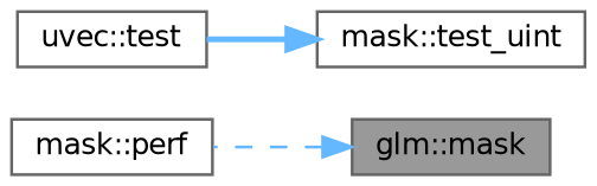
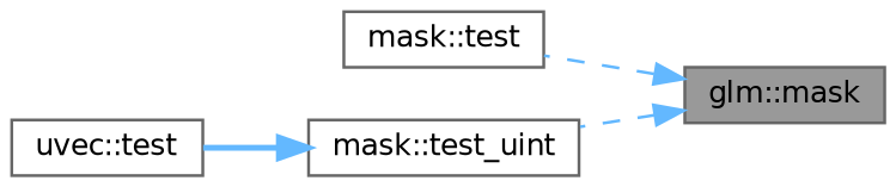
  digraph {
    rankdir=RL
    node [color=grey40 fillcolor=white fontname=Helvetica fontsize=10 shape=box style=filled]
    edge [color=steelblue1 dir=back fontname=Helvetica fontsize=10 labelfontname=Helvetica labelfontsize=10 style=dashed]
    n1 [color=gray40 fillcolor=grey60 fontcolor=black height=0.2 label="glm::mask" width=0.4]
-   n2 [height=0.2 label="mask::perf" width=0.4]
+   n2 [height=0.2 label="mask::test" width=0.4]
    n3 [height=0.2 label="mask::test_uint" width=0.4]
    n4 [height=0.2 label="uvec::test" width=0.4]
    n1 -> n2
+   n1 -> n3
    n3 -> n4 [style=bold]
  }
